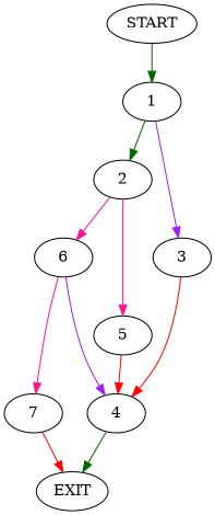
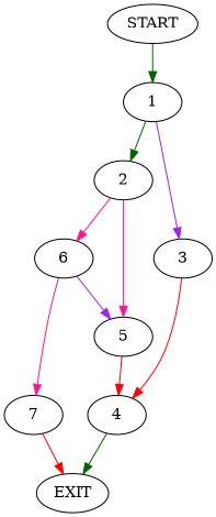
  digraph {
    edge [color=darkgreen]
    n1 [label=START]
    1
    2
    3
    n5 [label=EXIT]
    5
    6
    4
    7
    n1 -> 1
    1 -> 2
    1 -> 3 [color=purple]
    2 -> 5 [color=deeppink]
    2 -> 6 [color=deeppink]
    3 -> 4 [color=red]
    5 -> 4 [color=red]
-   6 -> 4 [color=purple]
+   6 -> 5 [color=purple]
    6 -> 7 [color=deeppink]
    4 -> n5
    7 -> n5 [color=red]
  }
